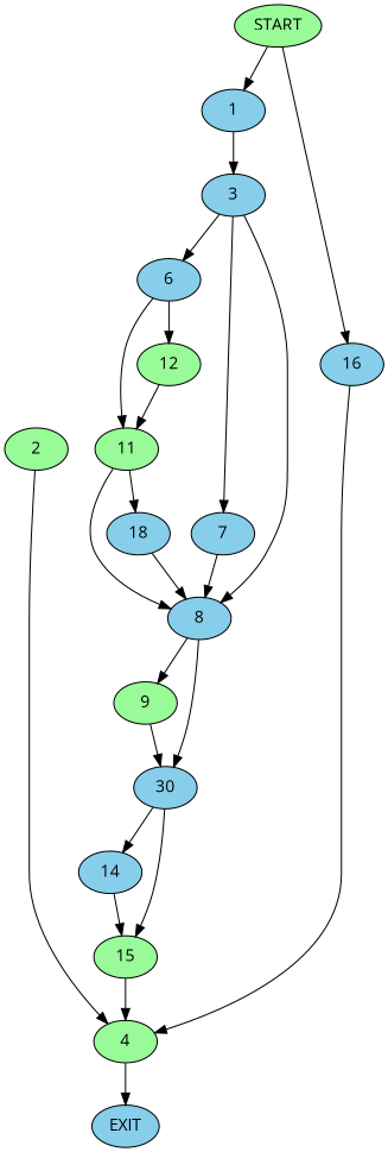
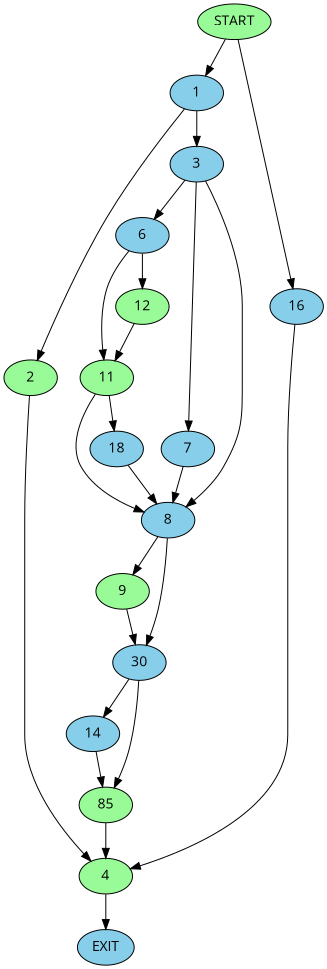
  digraph {
    fontname="Open Sans"
    node [fillcolor=skyblue fontname="Open Sans" style=filled]
    edge [fontname="Open Sans"]
    n1 [fillcolor=palegreen label=START]
    1
    16
    2 [fillcolor=palegreen]
    3
    4 [fillcolor=palegreen]
    n7 [label=EXIT]
    6
    7
    8
    11 [fillcolor=palegreen]
    12 [fillcolor=palegreen]
    9 [fillcolor=palegreen]
    n14 [label=30]
    n15 [label=18]
    14
-   15 [fillcolor=palegreen]
+   15 [fillcolor=palegreen label=85]
    n1 -> 1
    n1 -> 16
+   1 -> 2
    1 -> 3
    16 -> 4
    2 -> 4
    3 -> 6
    3 -> 7
    3 -> 8
    4 -> n7
    6 -> 11
    6 -> 12
    7 -> 8
    8 -> 9
    8 -> n14
    11 -> 8
    11 -> n15
    12 -> 11
    9 -> n14
    n14 -> 14
    n14 -> 15
    n15 -> 8
    14 -> 15
    15 -> 4
  }
